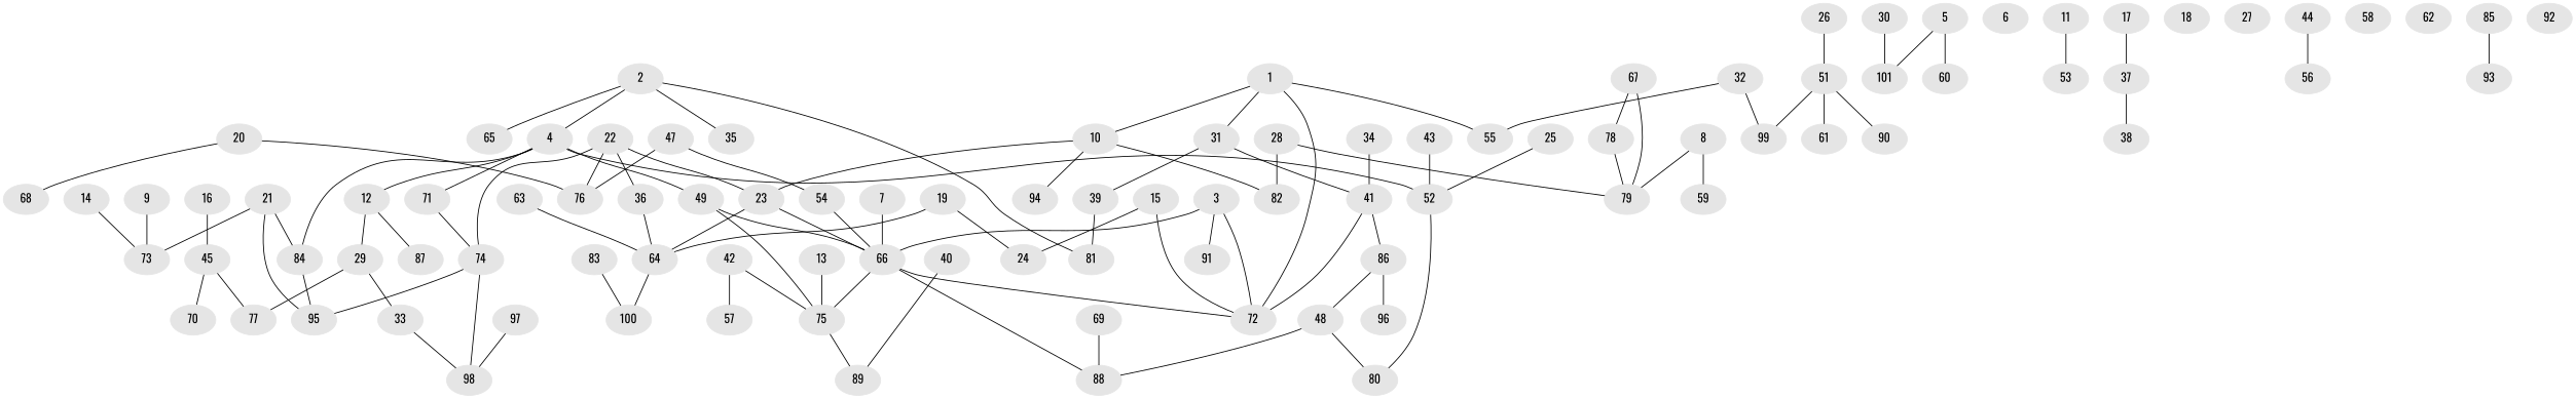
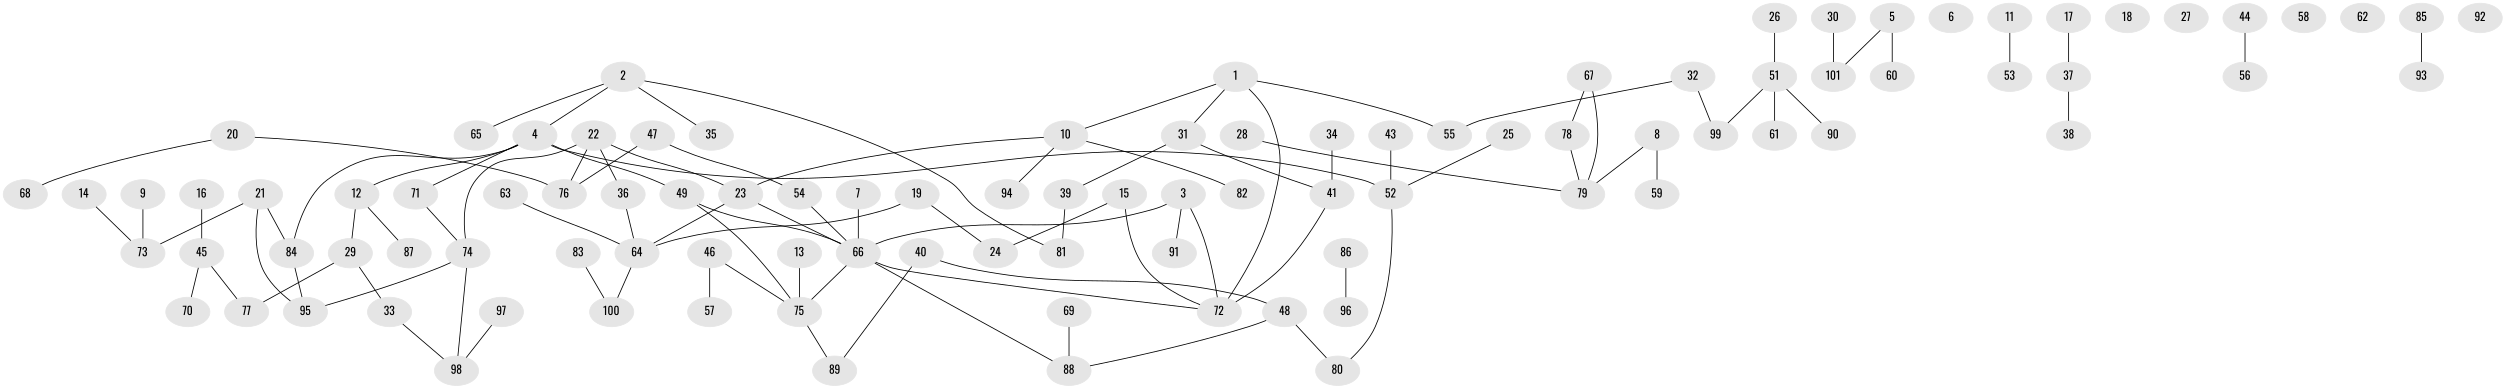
  graph {
    fontname=Oswald
    node [color=gray90 fontname=Oswald style=filled]
    edge [fontname=Oswald]
    1
    10
    31
    55
    72
    23
    82
    94
    39
    41
    2
    4
    35
    65
    81
    12
    49
    52
    71
    84
    3
    66
    91
    75
    88
    29
    87
    80
    74
    95
    5
    101
    60
    6
    7
    8
    59
    79
    9
    73
    64
    11
    53
    37
    38
    33
    77
    13
    89
    14
    15
    24
    16
    45
    70
    17
    18
    19
    100
    20
    68
    76
    21
    22
    36
    98
    25
    26
    51
    99
    61
    90
    27
    28
    30
    86
    32
    34
    40
    48
    96
    43
    44
    56
-   46 [label=42]
+   46
    57
    47
    54
    58
    62
    63
    67
    78
    69
    83
    85
    93
    92
    97
    1 -- 10
    1 -- 31
    1 -- 55
    1 -- 72
    10 -- 23
    10 -- 82
    10 -- 94
    31 -- 39
    31 -- 41
    23 -- 66
    23 -- 64
    39 -- 81
    41 -- 72
-   41 -- 86
    2 -- 4
    2 -- 35
    2 -- 65
    2 -- 81
    4 -- 12
    4 -- 49
    4 -- 52
    4 -- 71
    4 -- 84
    12 -- 29
    12 -- 87
    49 -- 66
    49 -- 75
    52 -- 80
    71 -- 74
    84 -- 95
    3 -- 72
    3 -- 66
    3 -- 91
    66 -- 72
    66 -- 75
    66 -- 88
    75 -- 89
    29 -- 33
    29 -- 77
    74 -- 95
    74 -- 98
    5 -- 101
    5 -- 60
    7 -- 66
    8 -- 59
    8 -- 79
    9 -- 73
    64 -- 100
    11 -- 53
    37 -- 38
    33 -- 98
    13 -- 75
    14 -- 73
    15 -- 72
    15 -- 24
    16 -- 45
    45 -- 77
    45 -- 70
    17 -- 37
    19 -- 64
    19 -- 24
    20 -- 68
    20 -- 76
    21 -- 84
    21 -- 95
    21 -- 73
    22 -- 23
    22 -- 74
    22 -- 76
    22 -- 36
    36 -- 64
    25 -- 52
    26 -- 51
    51 -- 99
    51 -- 61
    51 -- 90
-   28 -- 82
    28 -- 79
    30 -- 101
    86 -- 96
    32 -- 55
    32 -- 99
    34 -- 41
    40 -- 89
-   86 -- 48
+   40 -- 48
    48 -- 88
    48 -- 80
    43 -- 52
    44 -- 56
    46 -- 75
    46 -- 57
    47 -- 76
    47 -- 54
    54 -- 66
    63 -- 64
    67 -- 79
    67 -- 78
    78 -- 79
    69 -- 88
    83 -- 100
    85 -- 93
    97 -- 98
  }
